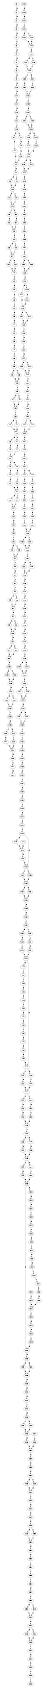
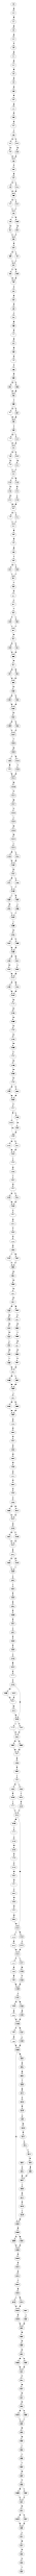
  strict digraph {
    fontname=Lato
    node [fontname=Lato]
    edge [fontname=Lato]
    S0
    S1
    S2
    S3
    S4
    S5
    S6
    S7
    S8
    S9
    S10
    S11
    S12
    S13
    S14
    S15
    S16
    S17
    S18
    S19
    S20
    S21
    S22
    S23
    S24
    S25
    S26
    S27
    S28
    S29
    S30
    S31
    S32
    S33
    S34
    S35
    S36
    S37
    S38
    S39
    S40
    S41
    S42
    S43
    S44
    S45
    S46
    S47
    S48
    S49
    S50
    S51
    S52
    S53
    S54
    S55
    S56
    S57
    S58
    S59
    S60
    S61
    S62
    S63
    S64
    S65
    S66
    S67
    S68
    S69
    S70
    S71
    S72
    S73
    S74
    S75
    S76
    S77
    S78
    S79
    S80
    S81
    S82
    S83
    S84
    S85
    S86
    S87
    S88
    S89
    S90
    S91
    S92
    S93
    S94
    S95
    S96
    S97
    S98
    S99
    S100
    S101
    S102
    S103
    S104
    S105
    S106
    S107
    S108
    S109
    S110
    S111
    S112
    S113
    S114
    S115
    S116
    S117
+   S118
    S119
    S120
    S121
    S122
    S123
    S124
    S125
    S126
    S127
    S128
    S129
    S130
    S131
    S132
    S133
    S134
    S135
    S136
    S137
    S138
    S139
    S140
    S141
    S142
    S143
    S144
    S145
    S146
    S147
    S148
    S149
    S150
    S151
    S152
    S153
    S154
    S155
    S156
    S157
    S158
    S159
    S160
    S161
    S162
    S163
    S165
    S164
    S166
    S167
    S168
    S169
    S170
    S171
    S172
    S173
    S174
    S175
    S176
    S177
    S178
    S179
    S180
    S181
    S182
    S183
    S184
    S185
    S186
    S187
    S188
    S189
    S190
    S191
    S192
    S193
    S194
    S195
    S196
    S197
    S198
    S199
    S200
    S201
    S202
    S203
    S204
    S205
    S206
    S207
    S208
    S209
    S210
    S211
    S212
    S213
    S214
    S215
    S216
    S217
    S218
    S219
    S220
    S221
    S222
    S223
    S224
    S225
    S226
    S227
    S228
    S229
    S230
    S231
    S232
    S233
    S234
    S235
    S236
    S237
    S238
    S239
    S240
    S241
    S242
    S243
    S245
    S248
    S244
    S246
    S247
    S249
    S250
    S251
    S252
    S253
    S254
    S255
    S256
    S257
    S258
    S259
    S260
    S261
    S262
    S263
    S264
    S265
    S266
    S267
    S268
    S269
    S270
    S271
    S272
    S273
    S274
    S275
    S276
    S277
    S278
    S279
    S280
    S281
    S282
    S283
    S284
    S285
    S286
    S287
    S288
    S289
    S290
    S291
    S292
    S293
    S294
    S295
    S296
    S297
    S298
    S299
    S300
    S301
    S302
    S303
    S304
    S305
    S306
    S307
    S308
    S309
    S310
    S311
    S312
    S313
    S314
    S315
    S316
    S317
    S318
    S319
    S320
    S321
    S322
    S323
    S324
    S325
    S326
    S331
    S328
    S327
    S329
    S330
    S336
    S333
    S332
    S334
    S335
    S337
    S338
    S339
    S340
    S341
    S342
    S343
    S344
    S345
    S346
    S347
    S348
    S349
    S350
    S351
    S352
    S353
    S354
    S355
    S356
    S357
    S358
    S359
    S360
    S361
    S362
    S363
    S364
    S365
    S366
    S367
    S368
    S369
    S370
    S0 -> S1 [label=C]
    S1 -> S2 [label=G]
    S2 -> S3 [label=C]
    S3 -> S4 [label=C]
    S4 -> S5 [label=T]
    S5 -> S6 [label=C]
    S6 -> S7 [label=C]
    S7 -> S8 [label=G]
    S8 -> S9 [label=C]
    S9 -> S10 [label=C]
    S10 -> S11 [label=C]
    S11 -> S12 [label=G]
    S12 -> S13 [label=C]
    S13 -> S14 [label=C]
    S14 -> S15 [label=A]
    S15 -> S16 [label=C]
    S15 -> S17 [label=T]
    S16 -> S18 [label=C]
    S17 -> S19 [label=G]
-   S18 -> S21 [label=C]
+   S18 -> S20 [label=C]
    S19 -> S20 [label=C]
    S20 -> S21 [label=T]
    S21 -> S22 [label=G]
    S22 -> S23 [label=C]
    S22 -> S24 [label=A]
    S23 -> S25 [label=C]
    S24 -> S25 [label=C]
    S25 -> S26 [label=C]
    S25 -> S27 [label=A]
    S26 -> S28 [label=A]
    S27 -> S28 [label=A]
    S28 -> S29 [label=A]
    S28 -> S30 [label=C]
    S29 -> S31 [label=C]
    S30 -> S32 [label=G]
    S31 -> S33 [label=T]
    S32 -> S33 [label=T]
    S33 -> S34 [label=C]
    S34 -> S35 [label=C]
    S34 -> S36 [label=A]
    S35 -> S37 [label=A]
    S36 -> S37 [label=A]
    S37 -> S38 [label=T]
    S37 -> S39 [label=C]
    S38 -> S40 [label=C]
    S39 -> S40 [label=C]
    S40 -> S41 [label=T]
    S41 -> S42 [label=C]
    S42 -> S43 [label=C]
    S43 -> S44 [label=A]
    S44 -> S45 [label=G]
    S45 -> S46 [label=C]
    S46 -> S47 [label=G]
    S47 -> S48 [label=G]
    S48 -> S49 [label=C]
    S49 -> S50 [label=T]
    S50 -> S51 [label=C]
    S51 -> S52 [label=G]
    S51 -> S53 [label=T]
    S52 -> S54 [label=G]
    S53 -> S54 [label=G]
    S54 -> S55 [label=A]
    S55 -> S56 [label=C]
    S55 -> S57 [label=T]
    S56 -> S58 [label=G]
    S57 -> S58 [label=G]
    S58 -> S59 [label=A]
    S59 -> S60 [label=G]
    S59 -> S61 [label=A]
    S60 -> S62 [label=C]
    S61 -> S62 [label=C]
    S62 -> S63 [label=C]
    S62 -> S64 [label=T]
    S63 -> S65 [label=C]
    S64 -> S66 [label=G]
    S65 -> S67 [label=A]
    S66 -> S67 [label=A]
    S67 -> S68 [label=T]
    S67 -> S69 [label=C]
    S68 -> S70 [label=C]
    S69 -> S71 [label=G]
    S70 -> S72 [label=C]
    S71 -> S73 [label=A]
    S72 -> S74 [label=G]
    S73 -> S74 [label=G]
    S74 -> S75 [label=C]
    S74 -> S76 [label=A]
    S75 -> S77 [label=A]
    S76 -> S77 [label=A]
    S77 -> S78 [label=G]
    S78 -> S79 [label=G]
    S79 -> S80 [label=G]
    S80 -> S81 [label=A]
    S81 -> S82 [label=G]
    S81 -> S83 [label=A]
    S82 -> S84 [label=A]
    S83 -> S84 [label=A]
    S84 -> S85 [label=A]
    S85 -> S86 [label=C]
    S86 -> S87 [label=A]
    S87 -> S88 [label=A]
    S88 -> S89 [label=T]
    S88 -> S90 [label=A]
    S89 -> S91 [label=A]
    S90 -> S91 [label=A]
    S91 -> S92 [label=C]
    S92 -> S93 [label=C]
    S92 -> S94 [label=T]
    S93 -> S95 [label=C]
    S94 -> S95 [label=C]
    S95 -> S96 [label=C]
    S96 -> S97 [label=G]
    S96 -> S98 [label=C]
    S97 -> S99 [label=C]
    S98 -> S99 [label=C]
    S99 -> S100 [label=C]
    S100 -> S101 [label=C]
    S100 -> S102 [label=T]
    S101 -> S103 [label=C]
    S102 -> S103 [label=C]
    S103 -> S104 [label=C]
    S104 -> S105 [label=C]
    S104 -> S106 [label=T]
    S105 -> S107 [label=T]
    S106 -> S107 [label=T]
    S107 -> S108 [label=A]
    S108 -> S109 [label=C]
    S109 -> S110 [label=A]
    S109 -> S111 [label=C]
    S110 -> S112 [label=G]
    S111 -> S113 [label=A]
    S112 -> S114 [label=C]
    S113 -> S114 [label=C]
    S114 -> S115 [label=G]
    S115 -> S116 [label=T]
    S116 -> S117 [label=G]
+   S117 -> S118 [label=T]
+   S118 -> S119 [label=A]
    S119 -> S120 [label=C]
    S120 -> S121 [label=G]
    S121 -> S122 [label=A]
    S122 -> S123 [label=G]
    S122 -> S124 [label=A]
    S123 -> S125 [label=C]
    S124 -> S125 [label=C]
    S125 -> S126 [label=G]
    S126 -> S127 [label=G]
    S126 -> S128 [label=A]
    S127 -> S129 [label=A]
    S128 -> S129 [label=A]
    S129 -> S130 [label=A]
    S129 -> S131 [label=C]
    S130 -> S132 [label=C]
    S131 -> S133 [label=A]
    S132 -> S134 [label=A]
    S133 -> S134 [label=A]
    S134 -> S135 [label=A]
    S135 -> S136 [label=C]
    S136 -> S137 [label=C]
    S136 -> S138 [label=T]
    S137 -> S139 [label=C]
    S138 -> S139 [label=C]
    S139 -> S140 [label=G]
    S139 -> S141 [label=C]
    S140 -> S142 [label=C]
    S141 -> S143 [label=A]
    S142 -> S144 [label=G]
    S143 -> S144 [label=G]
    S144 -> S145 [label=C]
    S144 -> S146 [label=G]
    S145 -> S147 [label=C]
    S146 -> S147 [label=C]
    S147 -> S148 [label=G]
    S148 -> S149 [label=G]
    S149 -> S150 [label=C]
    S150 -> S151 [label=C]
    S151 -> S152 [label=C]
    S152 -> S153 [label=G]
    S153 -> S154 [label=T]
    S154 -> S155 [label=G]
    S155 -> S156 [label=C]
    S156 -> S157 [label=C]
    S157 -> S158 [label=G]
    S157 -> S159 [label=T]
    S158 -> S160 [label=C]
    S159 -> S160 [label=C]
    S160 -> S161 [label=T]
    S161 -> S162 [label=G]
    S161 -> S163 [label=A]
    S162 -> S165 [label=C]
    S163 -> S164 [label=C]
    S165 -> S166 [label=C]
    S165 -> S167 [label=T]
    S164 -> S165 [label=C]
    S166 -> S168 [label=C]
    S167 -> S168 [label=C]
    S168 -> S169 [label=A]
    S169 -> S170 [label=C]
    S170 -> S171 [label=A]
    S171 -> S172 [label=G]
    S172 -> S173 [label=C]
    S172 -> S174 [label=T]
    S173 -> S175 [label=C]
    S174 -> S175 [label=C]
    S175 -> S176 [label=T]
    S176 -> S177 [label=C]
    S177 -> S178 [label=T]
    S178 -> S179 [label=C]
    S179 -> S180 [label=C]
    S180 -> S181 [label=A]
    S180 -> S182 [label=G]
    S181 -> S183 [label=T]
    S182 -> S183 [label=T]
    S183 -> S184 [label=C]
    S184 -> S185 [label=C]
    S185 -> S186 [label=C]
    S186 -> S187 [label=C]
    S187 -> S188 [label=C]
    S187 -> S189 [label=G]
    S188 -> S190 [label=C]
    S189 -> S191 [label=T]
    S190 -> S192 [label=G]
    S191 -> S193 [label=C]
    S192 -> S194 [label=C]
    S193 -> S195 [label=A]
    S194 -> S196 [label=A]
    S195 -> S197 [label=G]
    S196 -> S198 [label=G]
    S197 -> S199 [label=C]
    S198 -> S200 [label=A]
    S199 -> S201 [label=T]
    S200 -> S202 [label=C]
    S201 -> S202 [label=C]
    S202 -> S203 [label=G]
    S202 -> S204 [label=A]
    S203 -> S205 [label=G]
    S204 -> S205 [label=G]
    S205 -> S206 [label=A]
    S206 -> S207 [label=G]
    S206 -> S208 [label=C]
    S207 -> S209 [label=C]
    S208 -> S209 [label=C]
    S209 -> S210 [label=C]
    S210 -> S211 [label=C]
    S211 -> S212 [label=C]
    S212 -> S213 [label=C]
    S213 -> S214 [label=G]
    S214 -> S215 [label=G]
    S215 -> S216 [label=C]
    S216 -> S217 [label=C]
    S217 -> S218 [label=C]
    S218 -> S219 [label=T]
    S219 -> S220 [label=G]
    S219 -> S221 [label=C]
    S220 -> S222 [label=C]
    S221 -> S222 [label=C]
    S222 -> S223 [label=C]
    S223 -> S224 [label=G]
    S223 -> S225 [label=T]
    S224 -> S226 [label=C]
    S225 -> S226 [label=C]
    S226 -> S227 [label=C]
    S227 -> S228 [label=C]
    S227 -> S229 [label=G]
    S228 -> S230 [label=A]
    S229 -> S230 [label=A]
    S230 -> S231 [label=A]
    S231 -> S232 [label=A]
    S232 -> S233 [label=C]
    S233 -> S234 [label=C]
    S234 -> S235 [label=C]
    S235 -> S236 [label=C]
    S236 -> S237 [label=A]
    S237 -> S238 [label=C]
    S238 -> S239 [label=C]
    S239 -> S240 [label=A]
    S240 -> S241 [label=G]
    S241 -> S242 [label=C]
    S242 -> S243 [label=T]
    S243 -> S245 [label=C]
    S243 -> S248 [label=G]
    S245 -> S246 [label=C]
    S248 -> S249 [label=A]
    S248 -> S250 [label=T]
    S244 -> S246 [label=C]
    S246 -> S247 [label=G]
    S247 -> S248 [label=C]
    S249 -> S251 [label=C]
    S250 -> S251 [label=C]
    S251 -> S252 [label=G]
    S251 -> S253 [label=C]
    S252 -> S254 [label=G]
    S253 -> S254 [label=G]
    S254 -> S255 [label=G]
    S255 -> S256 [label=C]
    S256 -> S257 [label=A]
    S257 -> S258 [label=G]
    S257 -> S259 [label=A]
    S258 -> S260 [label=C]
    S259 -> S261 [label=A]
    S260 -> S262 [label=A]
    S261 -> S263 [label=C]
    S262 -> S264 [label=T]
    S263 -> S264 [label=T]
    S264 -> S265 [label=G]
    S264 -> S266 [label=G]
    S265 -> S267 [label=A]
    S266 -> S268 [label=A]
    S266 -> S269 [label=G]
    S267 -> S270 [label=A]
    S268 -> S271 [label=C]
    S269 -> S272 [label=A]
    S270 -> S273 [label=G]
    S271 -> S274 [label=C]
    S272 -> S274 [label=C]
    S273 -> S275 [label=C]
    S274 -> S276 [label=T]
    S274 -> S277 [label=A]
    S275 -> S278 [label=T]
    S276 -> S279 [label=C]
    S277 -> S280 [label=G]
    S278 -> S281 [label=G]
    S279 -> S282 [label=G]
    S280 -> S283 [label=T]
    S281 -> S284 [label=G]
    S282 -> S285 [label=G]
    S283 -> S285 [label=G]
    S284 -> S286 [label=A]
    S285 -> S287 [label=A]
    S286 -> S288 [label=G]
    S287 -> S289 [label=C]
    S287 -> S290 [label=G]
    S288 -> S291 [label=G]
    S289 -> S292 [label=C]
    S290 -> S293 [label=G]
    S291 -> S294 [label=G]
    S292 -> S295 [label=C]
    S293 -> S295 [label=C]
    S294 -> S266 [label=G]
    S295 -> S296 [label=T]
    S295 -> S297 [label=C]
    S296 -> S298 [label=C]
    S297 -> S299 [label=A]
    S298 -> S300 [label=G]
    S299 -> S300 [label=G]
    S300 -> S301 [label=G]
    S300 -> S302 [label=G]
    S301 -> S303 [label=G]
    S302 -> S304 [label=C]
    S303 -> S305 [label=C]
    S303 -> S306 [label=G]
    S304 -> S307 [label=G]
    S305 -> S308 [label=C]
    S306 -> S308 [label=C]
    S307 -> S309 [label=A]
    S308 -> S310 [label=C]
    S309 -> S311 [label=G]
    S310 -> S312 [label=C]
    S311 -> S313 [label=T]
    S312 -> S314 [label=C]
    S313 -> S315 [label=G]
    S314 -> S316 [label=A]
    S315 -> S317 [label=A]
    S316 -> S318 [label=G]
    S317 -> S319 [label=G]
    S318 -> S320 [label=A]
    S318 -> S321 [label=G]
    S319 -> S322 [label=C]
    S320 -> S323 [label=C]
    S321 -> S323 [label=C]
    S322 -> S324 [label=A]
    S323 -> S325 [label=C]
    S324 -> S326 [label=A]
    S325 -> S331 [label=C]
    S326 -> S328 [label=C]
    S331 -> S333 [label=G]
    S328 -> S330 [label=G]
    S327 -> S329 [label=A]
    S329 -> S331 [label=G]
    S330 -> S336 [label=C]
    S336 -> S338 [label=A]
    S333 -> S335 [label=C]
    S332 -> S334 [label=T]
    S334 -> S336 [label=G]
    S335 -> S337 [label=C]
    S337 -> S339 [label=C]
    S337 -> S340 [label=T]
    S338 -> S341 [label=G]
    S339 -> S342 [label=C]
    S340 -> S342 [label=C]
    S341 -> S343 [label=C]
    S342 -> S344 [label=T]
    S343 -> S345 [label=A]
    S344 -> S346 [label=G]
    S345 -> S301 [label=G]
    S346 -> S347 [label=C]
    S347 -> S348 [label=C]
    S348 -> S349 [label=C]
    S348 -> S350 [label=T]
    S349 -> S351 [label=A]
    S350 -> S351 [label=A]
    S351 -> S352 [label=G]
    S352 -> S353 [label=G]
    S353 -> S354 [label=A]
    S354 -> S355 [label=A]
    S355 -> S356 [label=A]
    S356 -> S357 [label=G]
    S357 -> S358 [label=T]
    S358 -> S359 [label=G]
    S358 -> S360 [label=A]
    S359 -> S361 [label=T]
    S360 -> S361 [label=T]
    S361 -> S362 [label=C]
    S362 -> S363 [label=C]
    S362 -> S364 [label=T]
    S363 -> S365 [label=C]
    S364 -> S365 [label=C]
    S365 -> S366 [label=A]
    S366 -> S367 [label=G]
    S367 -> S368 [label=C]
    S368 -> S369 [label=T]
    S369 -> S370 [label=A]
  }
